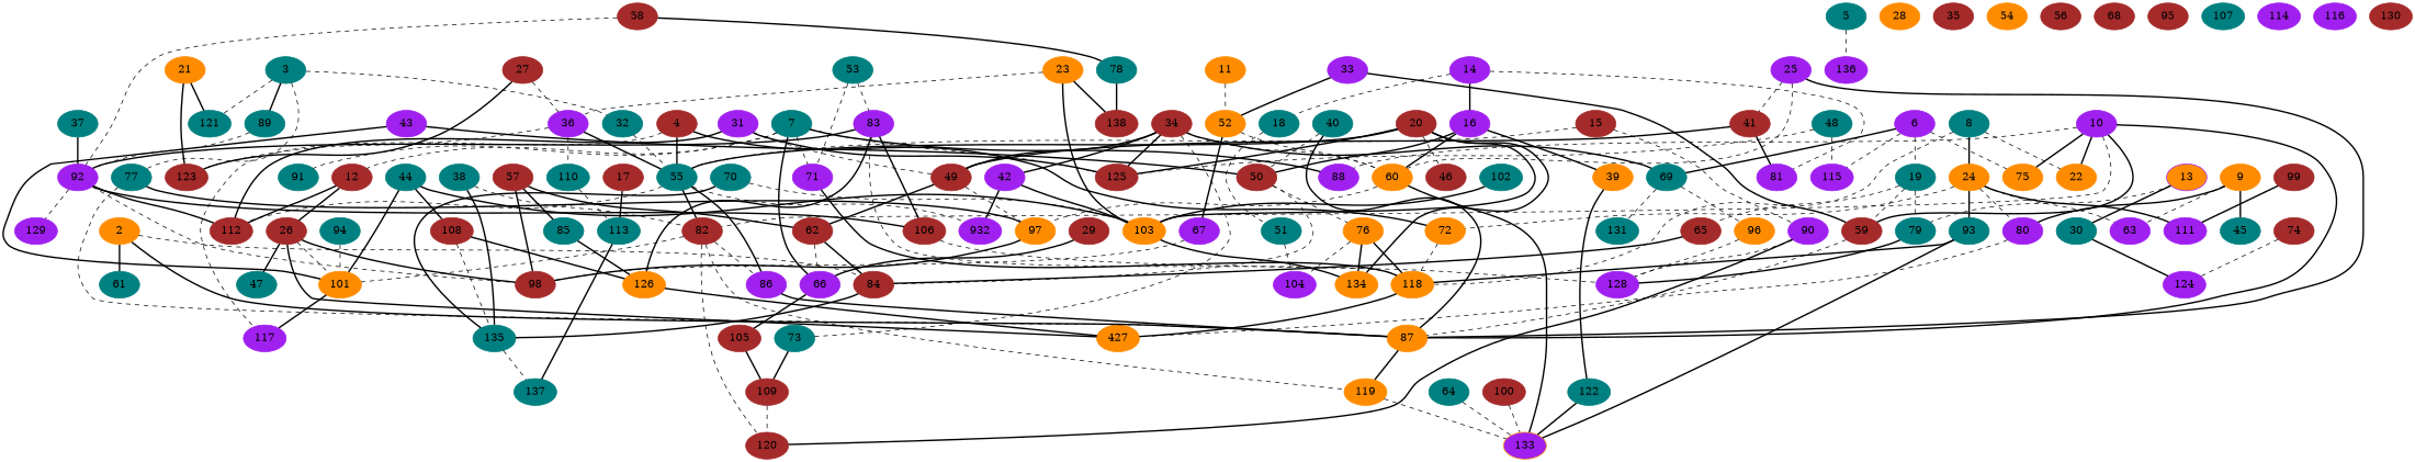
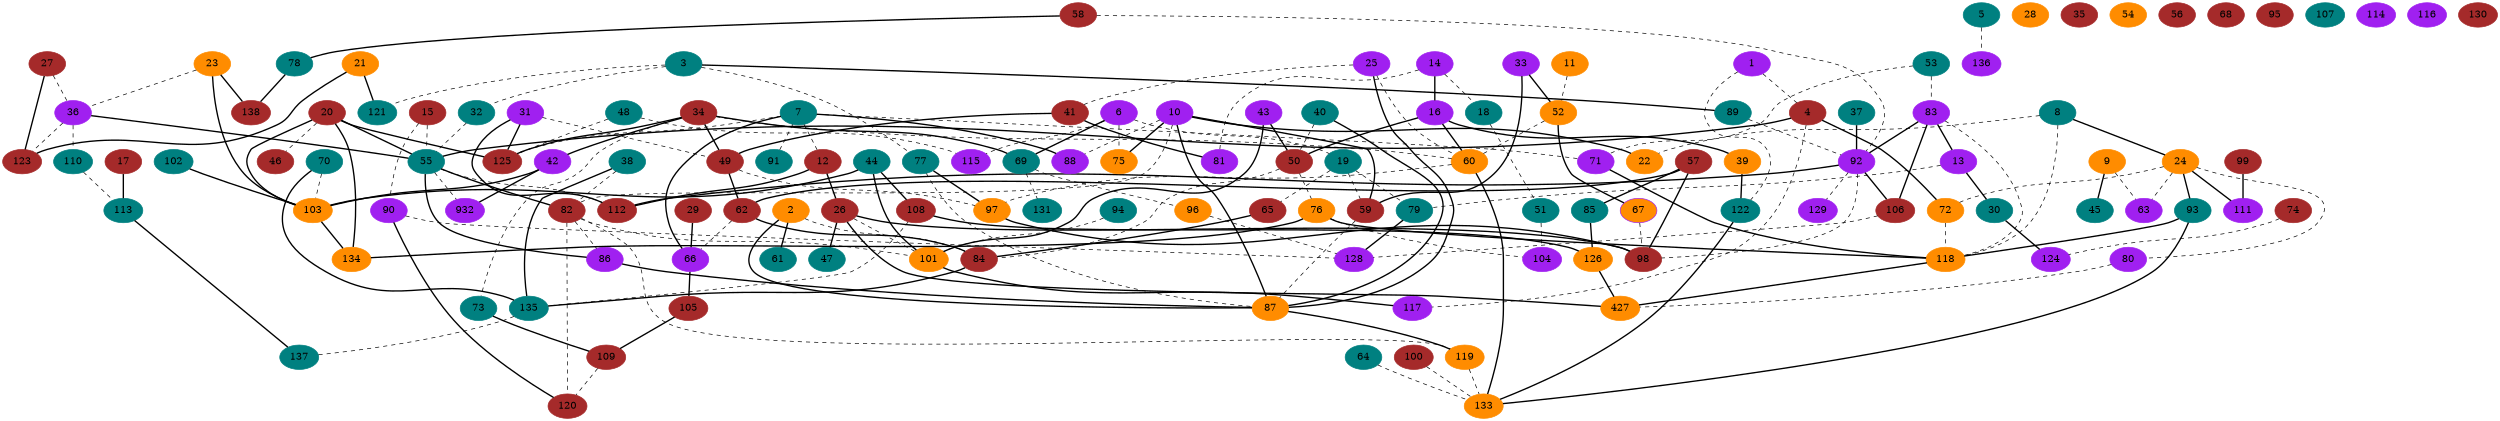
  graph {
    node [color=teal style=filled]
    edge [style=bold]
+   1 [color=purple]
    4 [color=brown]
    122
    55
    72 [color=darkorange]
    117 [color=purple]
    80 [color=purple]
    n8 [color=darkorange label=427]
-   133 [color=darkorange fillcolor=purple]
+   133 [color=darkorange]
    2 [color=darkorange]
    61
    84 [color=brown]
    87 [color=darkorange]
    135
    119 [color=darkorange]
    3
    32
    77
    89
    121
    97 [color=darkorange]
    92 [color=purple]
    82 [color=brown]
    112 [color=brown]
    n25 [color=purple label=932]
    86 [color=purple]
    118 [color=darkorange]
    136 [color=purple]
    5
    6 [color=purple]
    19
    69
    75 [color=darkorange]
    115 [color=purple]
    59 [color=brown]
    79
    65 [color=brown]
    96 [color=darkorange]
    131
    12 [color=brown]
    7
    66 [color=purple]
    71 [color=purple]
    88 [color=purple]
    91
    125 [color=brown]
    26 [color=brown]
    105 [color=brown]
    22 [color=darkorange]
    8
    24 [color=darkorange]
    63 [color=purple]
    93
    111 [color=purple]
    9 [color=darkorange]
    45
    10 [color=purple]
    101 [color=darkorange]
    120 [color=brown]
    11 [color=darkorange]
    52 [color=darkorange]
    60 [color=darkorange]
-   67 [color=purple]
+   67 [color=purple fillcolor=darkorange]
    47
    98 [color=brown]
-   13 [color=purple fillcolor=darkorange]
+   13 [color=purple]
    30
    124 [color=purple]
    128 [color=purple]
    14 [color=purple]
    16 [color=purple]
    18
    81 [color=purple]
    39 [color=darkorange]
    50 [color=brown]
    51
    15 [color=brown]
    90 [color=purple]
    76 [color=darkorange]
    17 [color=brown]
    113
    137
    104 [color=purple]
    20 [color=brown]
    46 [color=brown]
    103 [color=darkorange]
    134 [color=darkorange]
    21 [color=darkorange]
    123 [color=brown]
    23 [color=darkorange]
    36 [color=purple]
    138 [color=brown]
    110
    25 [color=purple]
    41 [color=brown]
    49 [color=brown]
    27 [color=brown]
    28 [color=darkorange]
    29 [color=brown]
    31 [color=purple]
    62 [color=brown]
    33 [color=purple]
    34 [color=brown]
    42 [color=purple]
    73
    109 [color=brown]
    35 [color=brown]
    37
    106 [color=brown]
    129 [color=purple]
    38
    40
    43 [color=purple]
    44
    108 [color=brown]
    126 [color=darkorange]
    48
    53
    83 [color=purple]
    54 [color=darkorange]
    56 [color=brown]
    57 [color=brown]
    85
    58 [color=brown]
    78
    64
    68 [color=brown]
    70
    74 [color=brown]
    94
    95 [color=brown]
    99 [color=brown]
    100 [color=brown]
    102
    107
    114 [color=purple]
    116 [color=purple]
    130 [color=brown]
+   1 -- 4 [style=dashed]
+   1 -- 122 [style=dashed]
    4 -- 55
    4 -- 72
    4 -- 117 [style=dashed]
    122 -- 133
    55 -- 82
    55 -- 112 [style=dashed]
    55 -- n25 [style=dashed]
    55 -- 86
    72 -- 118 [style=dashed]
    80 -- n8 [style=dashed]
    2 -- 61
    2 -- 84 [style=dashed]
    2 -- 87
    84 -- 135
    87 -- 119
    135 -- 137 [style=dashed]
    119 -- 133 [style=dashed]
    3 -- 32 [style=dashed]
    3 -- 77 [style=dashed]
    3 -- 89
    3 -- 121 [style=dashed]
    32 -- 55 [style=dashed]
    77 -- 87 [style=dashed]
    77 -- 97
    89 -- 92 [style=dashed]
    97 -- 98
    92 -- 112
    92 -- 98 [style=dashed]
    92 -- 106
    92 -- 129 [style=dashed]
    82 -- 119 [style=dashed]
    82 -- 86 [style=dashed]
    82 -- 101 [style=dashed]
    82 -- 120 [style=dashed]
    86 -- 87
    118 -- n8
    5 -- 136 [style=dashed]
    6 -- 19 [style=dashed]
    6 -- 69
    6 -- 75 [style=dashed]
    6 -- 115 [style=dashed]
    19 -- 59 [style=dashed]
    19 -- 79 [style=dashed]
    19 -- 65 [style=dashed]
    69 -- 96 [style=dashed]
    69 -- 131 [style=dashed]
    59 -- 87 [style=dashed]
    79 -- 128
    65 -- 84
    96 -- 128 [style=dashed]
    12 -- 112
    12 -- 26
    7 -- 12 [style=dashed]
    7 -- 66
    7 -- 71 [style=dashed]
    7 -- 88
    7 -- 91 [style=dashed]
    7 -- 125 [style=dashed]
    66 -- 105
    71 -- 118
    26 -- n8
    26 -- 101 [style=dashed]
    26 -- 47
    26 -- 98
    105 -- 109
    8 -- 118 [style=dashed]
    8 -- 22 [style=dashed]
    8 -- 24
    24 -- 72 [style=dashed]
    24 -- 80 [style=dashed]
    24 -- 63 [style=dashed]
    24 -- 93
    24 -- 111
    93 -- 133
    93 -- 118
-   9 -- 80
    9 -- 63 [style=dashed]
    9 -- 45
    10 -- 87
    10 -- 82 [style=dashed]
    10 -- 75
    10 -- 59
    10 -- 88 [style=dashed]
    10 -- 22
    101 -- 117
    11 -- 52 [style=dashed]
    52 -- 60 [style=dashed]
    52 -- 67
    60 -- 133
    60 -- 97 [style=dashed]
    67 -- 98 [style=dashed]
    13 -- 79 [style=dashed]
    13 -- 30
    30 -- 124
    14 -- 16
    14 -- 18 [style=dashed]
    14 -- 81 [style=dashed]
    16 -- 60
    16 -- 39
    16 -- 50
    18 -- 51 [style=dashed]
    39 -- 122
    50 -- 84 [style=dashed]
    50 -- 76 [style=dashed]
    51 -- 104 [style=dashed]
    15 -- 55 [style=dashed]
    15 -- 90 [style=dashed]
    90 -- 120
    90 -- 128 [style=dashed]
    76 -- 118
    76 -- 104 [style=dashed]
    76 -- 134
    17 -- 113
    113 -- 137
    20 -- 55
    20 -- 125
    20 -- 46 [style=dashed]
    20 -- 103
    20 -- 134
    103 -- 134
    21 -- 121
    21 -- 123
    23 -- 103
    23 -- 36 [style=dashed]
    23 -- 138
    36 -- 55
    36 -- 123 [style=dashed]
    36 -- 110 [style=dashed]
    110 -- 113 [style=dashed]
    25 -- 87
    25 -- 60 [style=dashed]
    25 -- 41 [style=dashed]
    41 -- 81
    41 -- 49
    49 -- 97 [style=dashed]
    49 -- 62
    27 -- 123
    27 -- 36 [style=dashed]
    29 -- 66
    31 -- 112
    31 -- 125
    31 -- 49 [style=dashed]
    62 -- 84
    62 -- 66 [style=dashed]
    33 -- 59
    33 -- 52
    34 -- 69
    34 -- 125
    34 -- 60 [style=dashed]
    34 -- 49
    34 -- 42
    34 -- 73 [style=dashed]
    42 -- n25
    42 -- 103
    73 -- 109
    109 -- 120 [style=dashed]
    37 -- 92
    106 -- 128 [style=dashed]
    38 -- 135
    38 -- 82 [style=dashed]
    40 -- 87
    40 -- 50 [style=dashed]
    43 -- 101
    43 -- 50
    44 -- 101
    44 -- 103
    44 -- 108
    108 -- 135 [style=dashed]
    108 -- 126
    126 -- n8
    48 -- 115 [style=dashed]
    48 -- 125 [style=dashed]
    53 -- 71 [style=dashed]
    53 -- 83 [style=dashed]
    83 -- 92
    83 -- 118 [style=dashed]
    83 -- 106
-   83 -- 126
+   83 -- 13
    57 -- 98
    57 -- 62
    57 -- 85
    85 -- 126
    58 -- 92 [style=dashed]
    58 -- 78
    78 -- 138
    64 -- 133 [style=dashed]
    70 -- 135
    70 -- 103 [style=dashed]
    74 -- 124 [style=dashed]
    94 -- 101 [style=dashed]
    99 -- 111
    100 -- 133 [style=dashed]
    102 -- 103
  }
